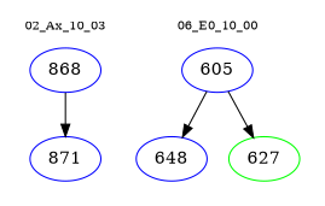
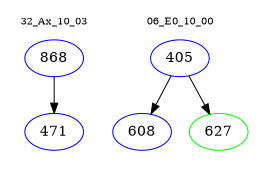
  digraph {
    node [color=blue]
    edge [color=black]
    n1 [label=868]
-   n2 [label=871]
-   n3 [label=605]
-   n4 [label=648]
+   n2 [label=471]
+   n3 [label=405]
+   n4 [label=608]
    n5 [color=green label=627]
    subgraph cluster_1 {
      color=white
      fontsize=10
-     label="02_Ax_10_03"
+     label="32_Ax_10_03"
      n1
      n2
    }
    subgraph cluster_2 {
      color=white
      fontsize=10
      label="06_E0_10_00"
      n3
      n4
      n5
    }
    n1 -> n2
    n3 -> n4
    n3 -> n5
  }
